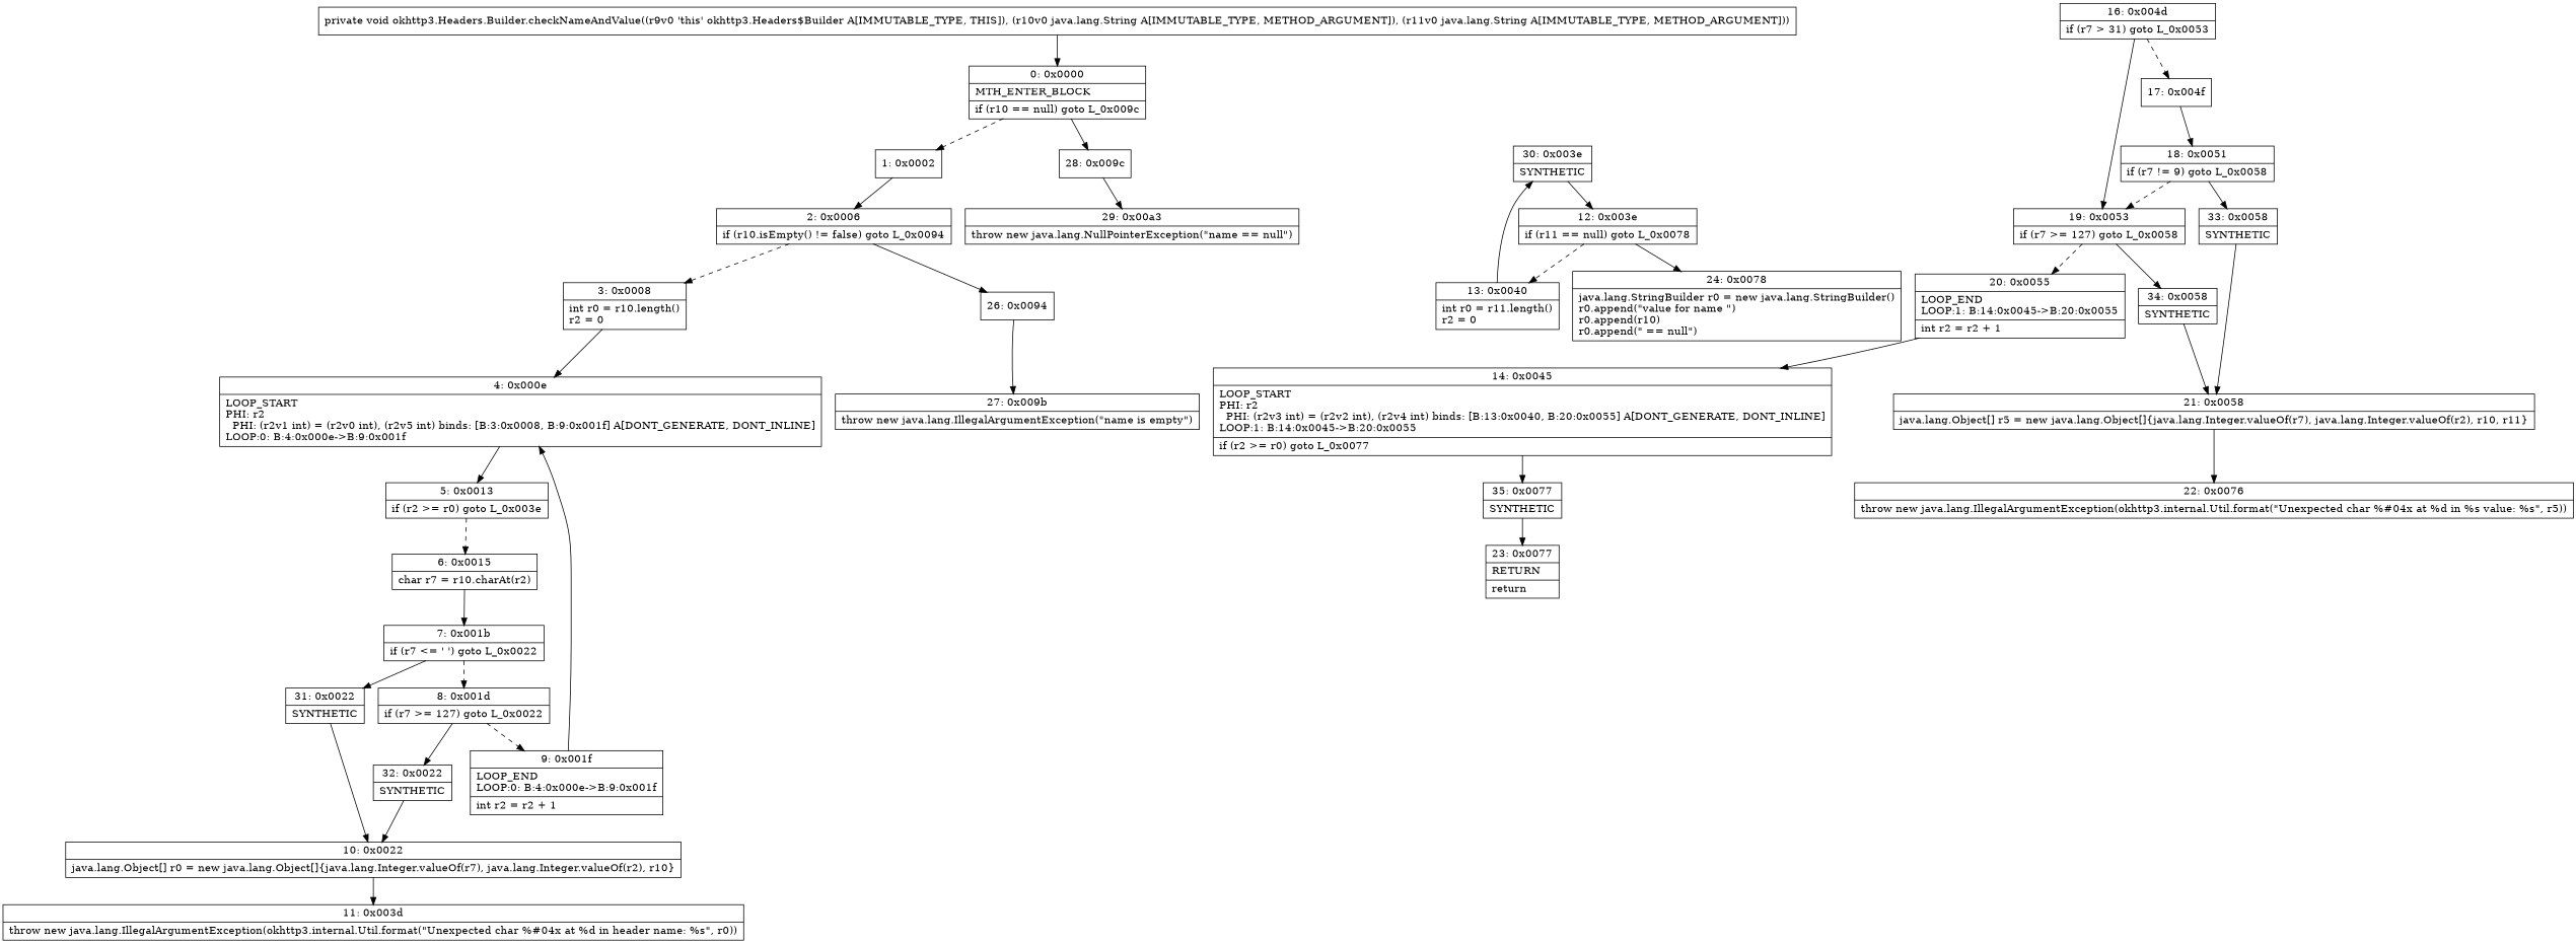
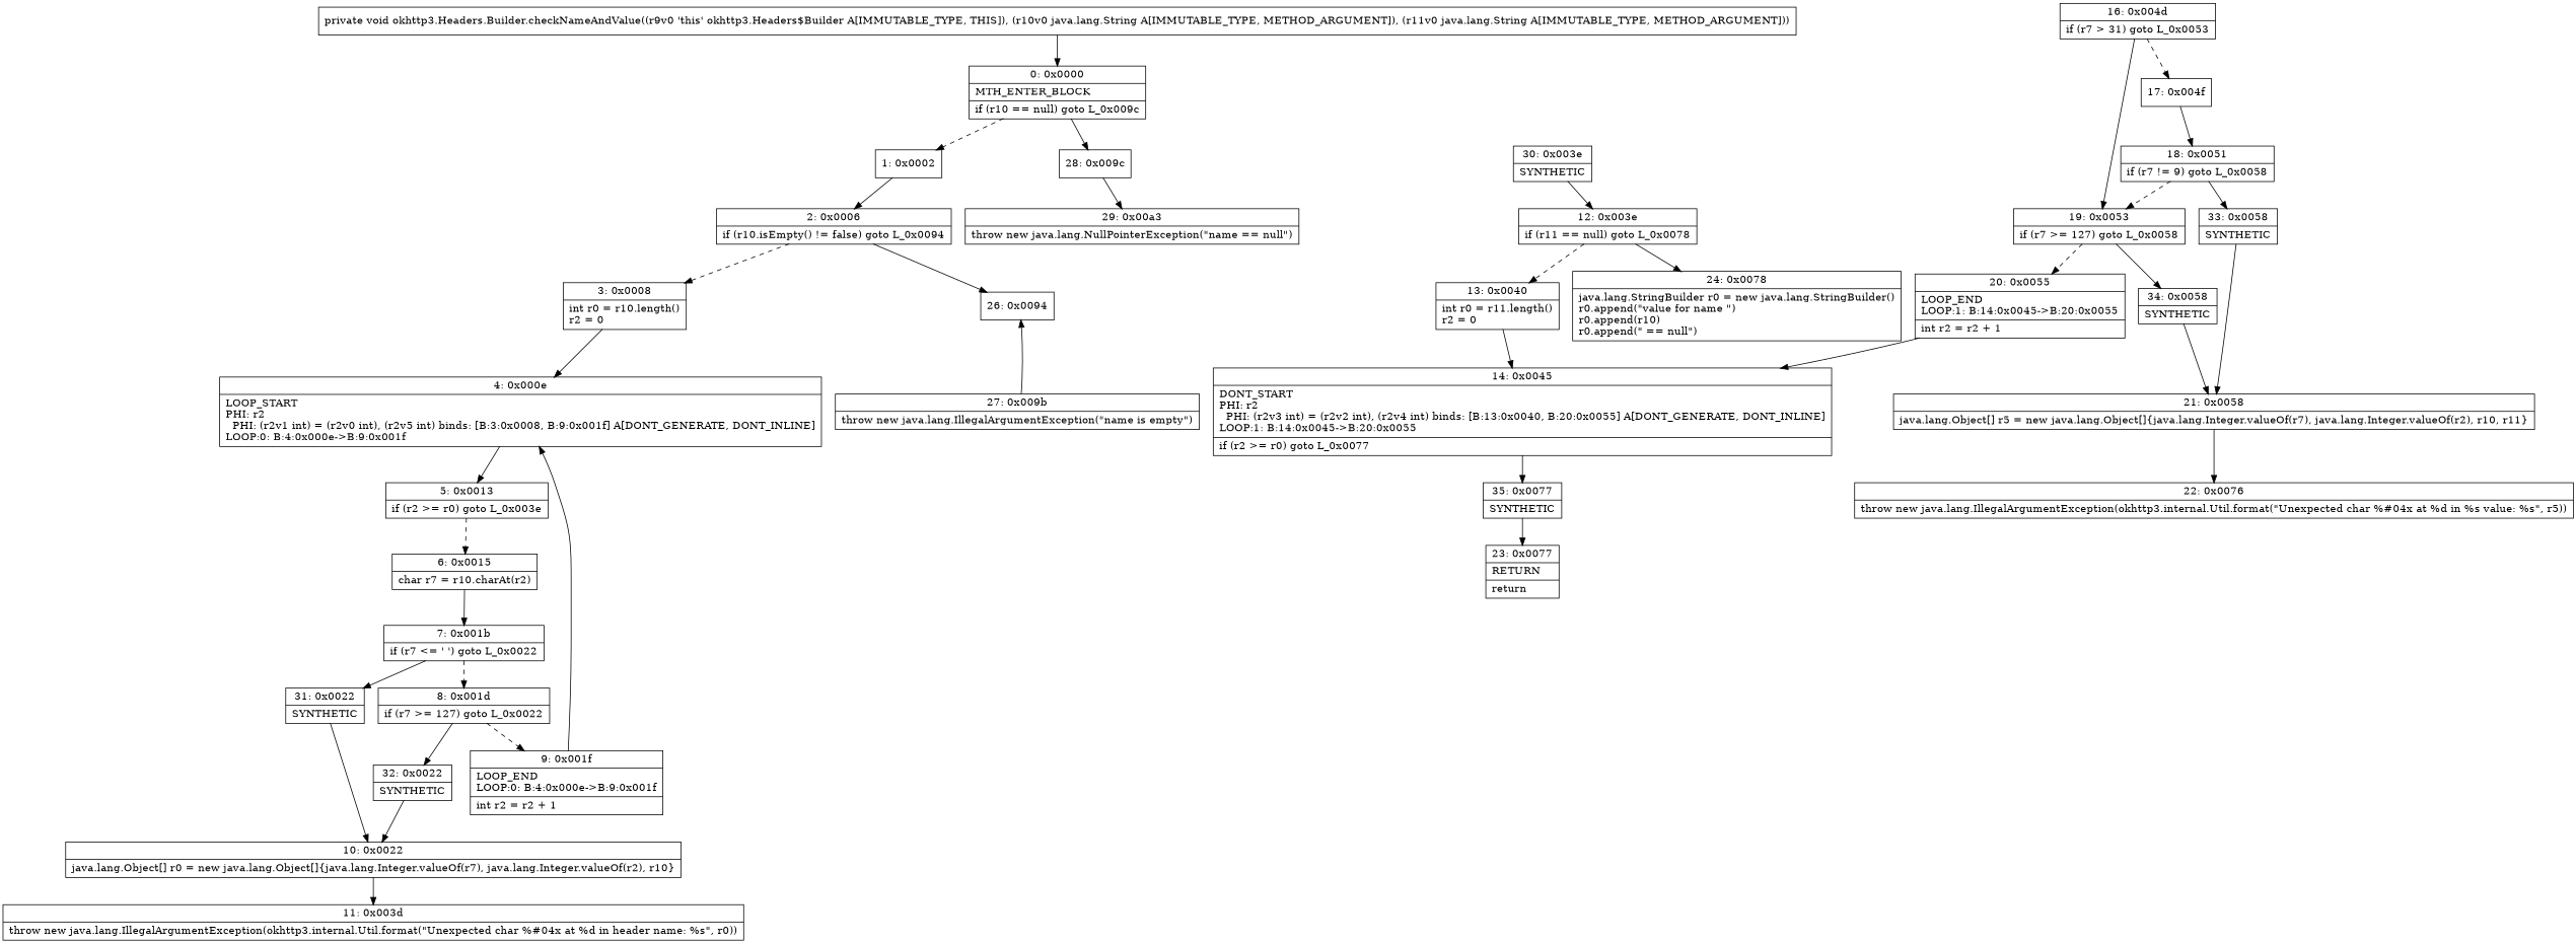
  digraph {
    node [shape=record]
    n1 [label="{0\:\ 0x0000|MTH_ENTER_BLOCK\l|if (r10 == null) goto L_0x009c\l}"]
    n2 [label="{1\:\ 0x0002}"]
    n3 [label="{28\:\ 0x009c}"]
    n4 [label="{2\:\ 0x0006|if (r10.isEmpty() != false) goto L_0x0094\l}"]
    n5 [label="{29\:\ 0x00a3|throw new java.lang.NullPointerException(\"name == null\")\l}"]
    n6 [label="{3\:\ 0x0008|int r0 = r10.length()\lr2 = 0\l}"]
    n7 [label="{26\:\ 0x0094}"]
    n8 [label="{4\:\ 0x000e|LOOP_START\lPHI: r2 \l  PHI: (r2v1 int) = (r2v0 int), (r2v5 int) binds: [B:3:0x0008, B:9:0x001f] A[DONT_GENERATE, DONT_INLINE]\lLOOP:0: B:4:0x000e\-\>B:9:0x001f\l}"]
    n9 [label="{27\:\ 0x009b|throw new java.lang.IllegalArgumentException(\"name is empty\")\l}"]
    n10 [label="{5\:\ 0x0013|if (r2 \>= r0) goto L_0x003e\l}"]
    n11 [label="{6\:\ 0x0015|char r7 = r10.charAt(r2)\l}"]
    n12 [label="{7\:\ 0x001b|if (r7 \<= ' ') goto L_0x0022\l}"]
    n13 [label="{30\:\ 0x003e|SYNTHETIC\l}"]
    n14 [label="{12\:\ 0x003e|if (r11 == null) goto L_0x0078\l}"]
    n15 [label="{8\:\ 0x001d|if (r7 \>= 127) goto L_0x0022\l}"]
    n16 [label="{31\:\ 0x0022|SYNTHETIC\l}"]
    n17 [label="{9\:\ 0x001f|LOOP_END\lLOOP:0: B:4:0x000e\-\>B:9:0x001f\l|int r2 = r2 + 1\l}"]
    n18 [label="{32\:\ 0x0022|SYNTHETIC\l}"]
    n19 [label="{10\:\ 0x0022|java.lang.Object[] r0 = new java.lang.Object[]\{java.lang.Integer.valueOf(r7), java.lang.Integer.valueOf(r2), r10\}\l}"]
    n20 [label="{11\:\ 0x003d|throw new java.lang.IllegalArgumentException(okhttp3.internal.Util.format(\"Unexpected char %#04x at %d in header name: %s\", r0))\l}"]
    n21 [label="{13\:\ 0x0040|int r0 = r11.length()\lr2 = 0\l}"]
    n22 [label="{24\:\ 0x0078|java.lang.StringBuilder r0 = new java.lang.StringBuilder()\lr0.append(\"value for name \")\lr0.append(r10)\lr0.append(\" == null\")\l}"]
-   n23 [label="{14\:\ 0x0045|LOOP_START\lPHI: r2 \l  PHI: (r2v3 int) = (r2v2 int), (r2v4 int) binds: [B:13:0x0040, B:20:0x0055] A[DONT_GENERATE, DONT_INLINE]\lLOOP:1: B:14:0x0045\-\>B:20:0x0055\l|if (r2 \>= r0) goto L_0x0077\l}"]
+   n23 [label="{14\:\ 0x0045|DONT_START\lPHI: r2 \l  PHI: (r2v3 int) = (r2v2 int), (r2v4 int) binds: [B:13:0x0040, B:20:0x0055] A[DONT_GENERATE, DONT_INLINE]\lLOOP:1: B:14:0x0045\-\>B:20:0x0055\l|if (r2 \>= r0) goto L_0x0077\l}"]
    n24 [label="{35\:\ 0x0077|SYNTHETIC\l}"]
    n25 [label="{23\:\ 0x0077|RETURN\l|return\l}"]
    n26 [label="{16\:\ 0x004d|if (r7 \> 31) goto L_0x0053\l}"]
    n27 [label="{17\:\ 0x004f}"]
    n28 [label="{19\:\ 0x0053|if (r7 \>= 127) goto L_0x0058\l}"]
    n29 [label="{18\:\ 0x0051|if (r7 != 9) goto L_0x0058\l}"]
    n30 [label="{20\:\ 0x0055|LOOP_END\lLOOP:1: B:14:0x0045\-\>B:20:0x0055\l|int r2 = r2 + 1\l}"]
    n31 [label="{34\:\ 0x0058|SYNTHETIC\l}"]
    n32 [label="{33\:\ 0x0058|SYNTHETIC\l}"]
    n33 [label="{21\:\ 0x0058|java.lang.Object[] r5 = new java.lang.Object[]\{java.lang.Integer.valueOf(r7), java.lang.Integer.valueOf(r2), r10, r11\}\l}"]
    n34 [label="{22\:\ 0x0076|throw new java.lang.IllegalArgumentException(okhttp3.internal.Util.format(\"Unexpected char %#04x at %d in %s value: %s\", r5))\l}"]
    n35 [label="{private void okhttp3.Headers.Builder.checkNameAndValue((r9v0 'this' okhttp3.Headers$Builder A[IMMUTABLE_TYPE, THIS]), (r10v0 java.lang.String A[IMMUTABLE_TYPE, METHOD_ARGUMENT]), (r11v0 java.lang.String A[IMMUTABLE_TYPE, METHOD_ARGUMENT])) }"]
    n1 -> n2 [style=dashed]
    n1 -> n3
    n2 -> n4
    n3 -> n5
    n4 -> n6 [style=dashed]
    n4 -> n7
    n6 -> n8
-   n7 -> n9
+   n9 -> n7
    n8 -> n10
    n10 -> n11 [style=dashed]
    n11 -> n12
    n12 -> n15 [style=dashed]
    n12 -> n16
    n13 -> n14
    n14 -> n21 [style=dashed]
    n14 -> n22
    n15 -> n17 [style=dashed]
    n15 -> n18
    n16 -> n19
    n17 -> n8
    n18 -> n19
    n19 -> n20
-   n21 -> n13
+   n21 -> n23
    n23 -> n24
    n24 -> n25
    n26 -> n27 [style=dashed]
    n26 -> n28
    n27 -> n29
    n28 -> n30 [style=dashed]
    n28 -> n31
    n29 -> n28 [style=dashed]
    n29 -> n32
    n30 -> n23
    n31 -> n33
    n32 -> n33
    n33 -> n34
    n35 -> n1
  }
